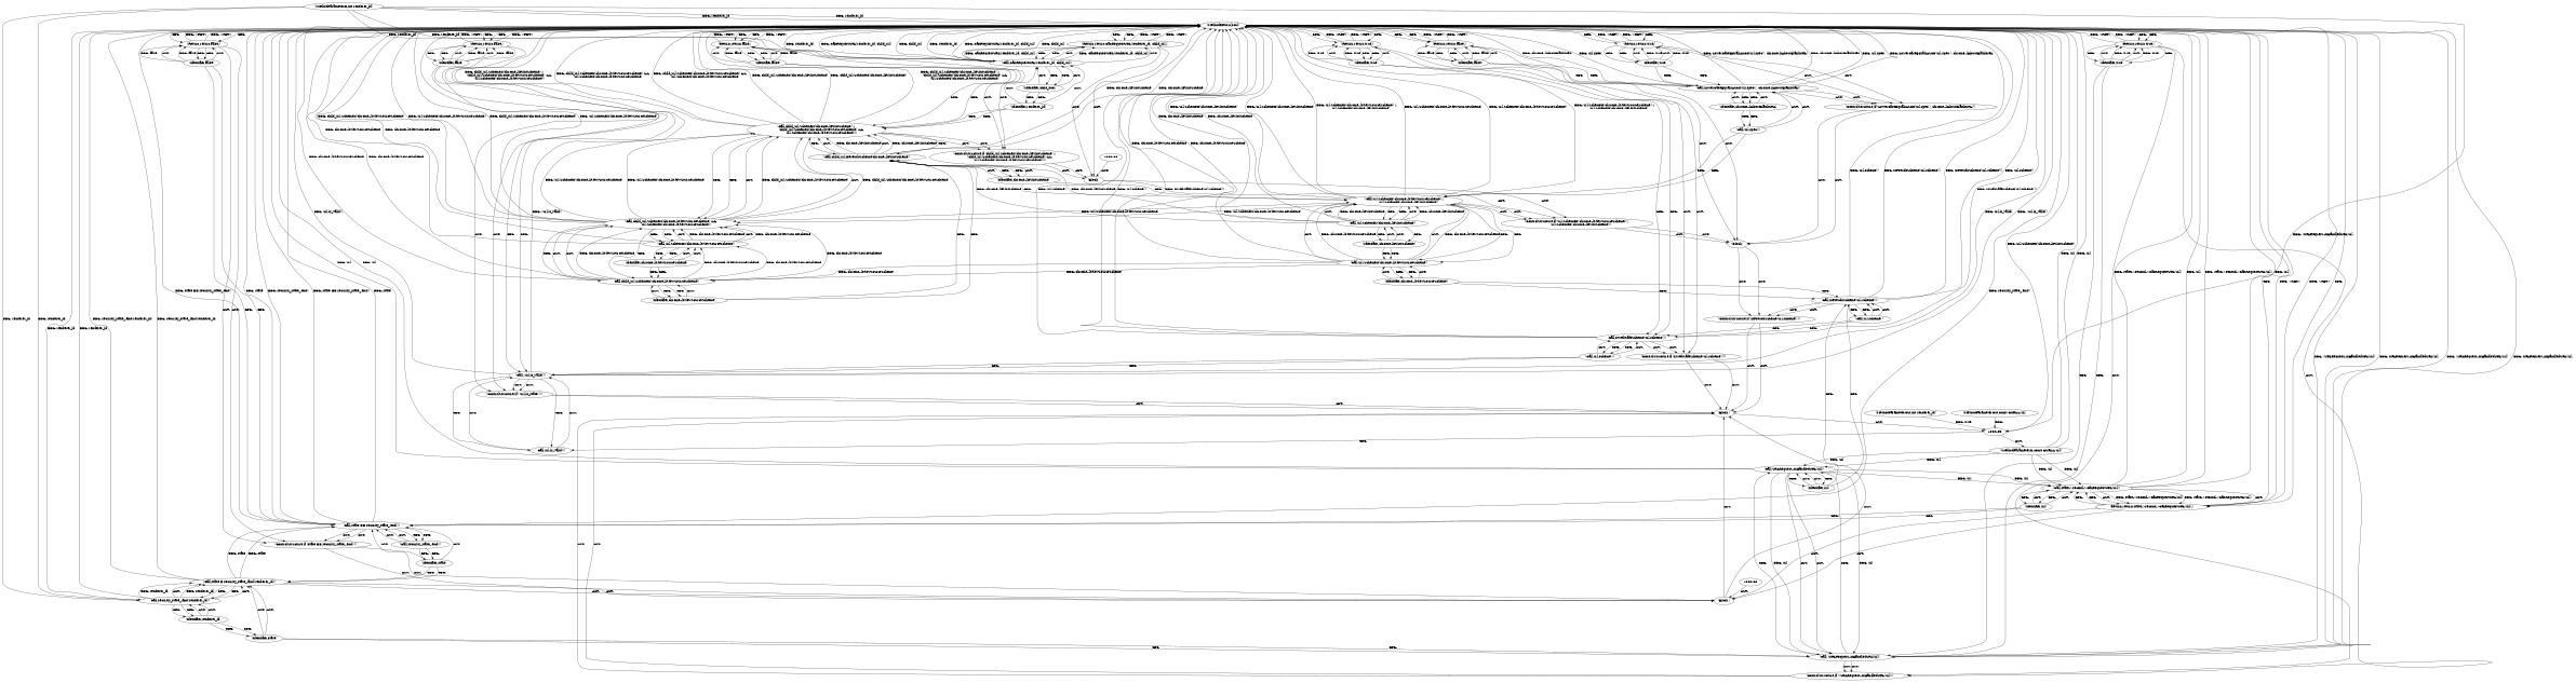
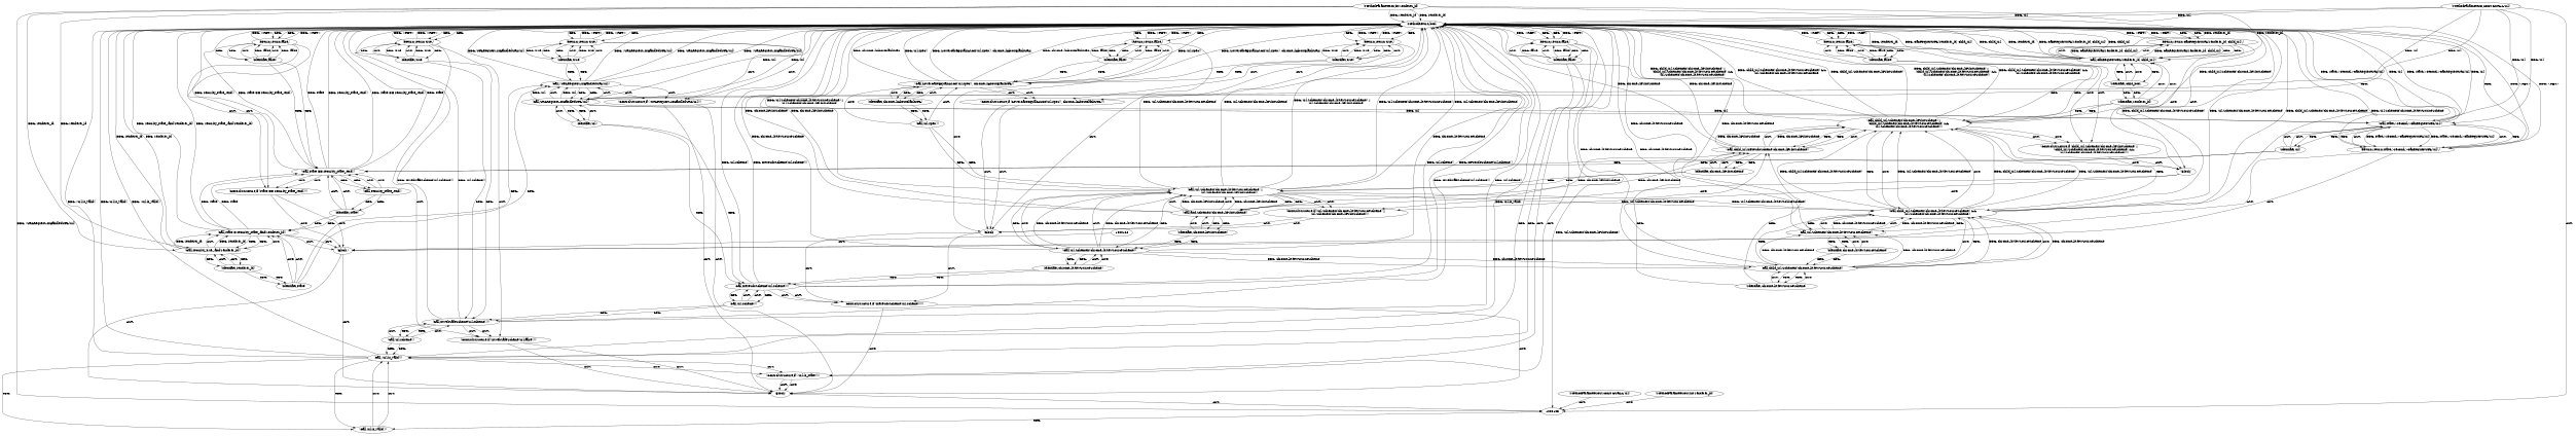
  digraph {
    n1 [label="(MethodReturn,bool)"]
    n2 [label="(Return,return false;)"]
    n3 [label="(Return,return CanRequestURL(renderer_id, child_url);)"]
    n4 [label="(Return,return true;)"]
    n5 [label="(Return,return false;)"]
    n6 [label="(Return,return true;)"]
    n7 [label="(Return,return false;)"]
    n8 [label="(Return,return state->second->CanRequestURL(url);)"]
    n9 [label="(Return,return false;)"]
    n10 [label="(Return,return true;)"]
    1000105
    n12 [label="(ControlStructure,if (child_url.SchemeIs(chrome::kPrintScheme) ||\n          (child_url.SchemeIs(chrome::kViewSourceScheme) &&\n           url.SchemeIs(chrome::kViewSourceScheme))))"]
    n13 [label="(Identifier,false)"]
    n14 [label="(Block,)"]
    n15 [label="(Call,CanRequestURL(renderer_id, child_url))"]
    n16 [label="(ControlStructure,if (LowerCaseEqualsASCII(url.spec(), chrome::kAboutBlankURL)))"]
    n17 [label="(Identifier,true)"]
    n18 [label="(Block,)"]
    n19 [label="(Identifier,false)"]
    n20 [label="(ControlStructure,if (!URLRequest::IsHandledURL(url)))"]
    n21 [label="(Identifier,true)"]
    n22 [label="(ControlStructure,if (state == security_state_.end()))"]
    n23 [label="(Identifier,false)"]
    n24 [label="(Call,state->second->CanRequestURL(url))"]
    n25 [label="(Block,)"]
    n26 [label="(ControlStructure,if (!url.is_state()))"]
    n27 [label="(Identifier,false)"]
-   n28 [label="(ControlStructure,if (IsWebSafeScheme(url.scheme())))"]
+   n28 [label="(ControlStructure,if (IsWebSafeScheme(url.false())))"]
    n29 [label="(Identifier,true)"]
    n30 [label="(Call,url.is_valid())"]
    n31 [label="(Identifier,chrome::kViewSourceScheme)"]
    n32 [label="(Call,url.SchemeIs(chrome::kViewSourceScheme))"]
    n33 [label="(Call,IsPseudoScheme(url.scheme()))"]
    n34 [label="(Call,url.SchemeIs(chrome::kViewSourceScheme) ||\n         url.SchemeIs(chrome::kPrintScheme))"]
    n35 [label="(Call,child_url.SchemeIs(chrome::kViewSourceScheme))"]
    n36 [label="(ControlStructure,if (IsPseudoScheme(url.scheme())))"]
    n37 [label="(Call,url.scheme())"]
    n38 [label="(ControlStructure,if (url.SchemeIs(chrome::kViewSourceScheme) ||\n         url.SchemeIs(chrome::kPrintScheme)))"]
-   n39 [label="(Call,url.SchemeIs(chrome::kPrintScheme))"]
+   n39 [label="(Call,find.SchemeIs(chrome::kPrintScheme))"]
    n40 [label="(Call,child_url.SchemeIs(chrome::kViewSourceScheme) &&\n           url.SchemeIs(chrome::kViewSourceScheme))"]
    n41 [label="(Identifier,chrome::kPrintScheme)"]
    n42 [label="(Call,child_url.IsPseudoScheme(chrome::kPrintScheme))"]
    n43 [label="(Call,child_url.SchemeIs(chrome::kPrintScheme) ||\n          (child_url.SchemeIs(chrome::kViewSourceScheme) &&\n           url.SchemeIs(chrome::kViewSourceScheme)))"]
    n44 [label="(Call,url.SchemeIs(chrome::kViewSourceScheme))"]
    n45 [label="(Identifier,chrome::kViewSourceScheme)"]
    n46 [label="(Identifier,chrome::kPrintScheme)"]
    n47 [label="(Identifier,chrome::kViewSourceScheme)"]
    n48 [label="(MethodParameterIn,const GURL& url)"]
    n49 [label="(Call,URLRequest::IsHandledURL(url))"]
    n50 [label="(Identifier,url)"]
    n51 [label="(Call,!URLRequest::IsHandledURL(url))"]
    n52 [label="(Identifier,url)"]
    n53 [label="(MethodParameterOut,const GURL& url)"]
    n54 [label="(Block,)"]
    n55 [label="(MethodParameterIn,int renderer_id)"]
-   n56 [label="(Call,security_state_.find(renderer_id))"]
+   n56 [label="(Call,security_true_.find(renderer_id))"]
    n57 [label="(Identifier,child_bool)"]
    n58 [label="(Call,state = security_state_.find(renderer_id))"]
    n59 [label="(Identifier,renderer_id)"]
    n60 [label="(MethodParameterOut,int renderer_id)"]
    n61 [label="(Identifier,renderer_id)"]
    n62 [label="(Call,url.spec())"]
    n63 [label="(Call,LowerCaseEqualsASCII(url.spec(), chrome::kAboutBlankURL))"]
    n64 [label="(Identifier,chrome::kAboutBlankURL)"]
    n65 [label="(Call,!url.is_valid())"]
    n66 [label="(Call,state == security_state_.end())"]
    n67 [label="(Call,security_state_.end())"]
    n68 [label="(Identifier,state)"]
    n69 [label="(Identifier,state)"]
    n70 [label="(Call,url.scheme())"]
    n71 [label="(Call,IsWebSafeScheme(url.scheme()))"]
-   1000130
    1000162
    n1 -> n2 [label="CFG: "]
    n1 -> n2 [label="CFG: "]
    n1 -> n3 [label="CFG: "]
    n1 -> n3 [label="CFG: "]
    n1 -> n4 [label="CFG: "]
    n1 -> n4 [label="CFG: "]
    n1 -> n5 [label="CFG: "]
    n1 -> n5 [label="CFG: "]
    n1 -> n6 [label="CFG: "]
    n1 -> n6 [label="CFG: "]
    n1 -> n7 [label="CFG: "]
    n1 -> n7 [label="CFG: "]
    n1 -> n8 [label="CFG: "]
    n1 -> n8 [label="CFG: "]
    n1 -> n9 [label="CFG: "]
    n1 -> n9 [label="CFG: "]
    n1 -> n10 [label="CFG: "]
    n1 -> n10 [label="CFG: "]
    n1 -> 1000105 [label="DDG: url.SchemeIs(chrome::kPrintScheme)"]
    n2 -> n1 [label="DDG: <RET>"]
    n2 -> n1 [label="DDG: <RET>"]
    n2 -> n12 [label="AST: "]
    n2 -> n12 [label="AST: "]
    n2 -> n13 [label="CFG: "]
    n2 -> n13 [label="CFG: "]
    n3 -> n1 [label="DDG: <RET>"]
    n3 -> n1 [label="DDG: <RET>"]
    n3 -> n14 [label="AST: "]
    n3 -> n14 [label="AST: "]
    n3 -> n15 [label="CFG: "]
    n3 -> n15 [label="CFG: "]
    n4 -> n1 [label="DDG: <RET>"]
    n4 -> n1 [label="DDG: <RET>"]
    n4 -> n16 [label="AST: "]
    n4 -> n16 [label="AST: "]
    n4 -> n17 [label="CFG: "]
    n4 -> n17 [label="CFG: "]
    n5 -> n1 [label="DDG: <RET>"]
    n5 -> n1 [label="DDG: <RET>"]
    n5 -> n18 [label="AST: "]
    n5 -> n18 [label="AST: "]
    n5 -> n19 [label="CFG: "]
    n5 -> n19 [label="CFG: "]
    n6 -> n1 [label="DDG: <RET>"]
    n6 -> n1 [label="DDG: <RET>"]
    n6 -> n20 [label="AST: "]
    n6 -> n20 [label="AST: "]
    n6 -> n21 [label="CFG: "]
    n6 -> n21 [label="CFG: "]
    n7 -> n1 [label="DDG: <RET>"]
    n7 -> n1 [label="DDG: <RET>"]
    n7 -> n22 [label="AST: "]
    n7 -> n22 [label="AST: "]
    n7 -> n23 [label="CFG: "]
    n7 -> n23 [label="CFG: "]
    n8 -> n1 [label="DDG: <RET>"]
    n8 -> n1 [label="DDG: <RET>"]
    n8 -> n24 [label="CFG: "]
    n8 -> n24 [label="CFG: "]
    n8 -> n25 [label="AST: "]
    n8 -> n25 [label="AST: "]
    n9 -> n1 [label="DDG: <RET>"]
    n9 -> n1 [label="DDG: <RET>"]
    n9 -> n26 [label="AST: "]
    n9 -> n26 [label="AST: "]
    n9 -> n27 [label="CFG: "]
    n9 -> n27 [label="CFG: "]
    n10 -> n1 [label="DDG: <RET>"]
    n10 -> n1 [label="DDG: <RET>"]
    n10 -> n28 [label="AST: "]
    n10 -> n28 [label="AST: "]
    n10 -> n29 [label="CFG: "]
    n10 -> n29 [label="CFG: "]
    1000105 -> n30 [label="CFG: "]
    n12 -> n14 [label="AST: "]
    n12 -> n14 [label="AST: "]
    n13 -> n2 [label="AST: "]
    n13 -> n2 [label="DDG: false"]
    n13 -> n2 [label="AST: "]
    n13 -> n2 [label="DDG: false"]
    n13 -> n43 [label="CFG: "]
    n13 -> n43 [label="CFG: "]
    n14 -> n38 [label="AST: "]
    n14 -> n38 [label="AST: "]
    n15 -> n1 [label="DDG: renderer_id"]
    n15 -> n1 [label="DDG: CanRequestURL(renderer_id, child_url)"]
    n15 -> n1 [label="DDG: child_url"]
    n15 -> n1 [label="DDG: renderer_id"]
    n15 -> n1 [label="DDG: CanRequestURL(renderer_id, child_url)"]
    n15 -> n1 [label="DDG: child_url"]
    n15 -> n3 [label="AST: "]
    n15 -> n3 [label="DDG: CanRequestURL(renderer_id, child_url)"]
    n15 -> n3 [label="AST: "]
    n15 -> n3 [label="DDG: CanRequestURL(renderer_id, child_url)"]
    n15 -> n57 [label="CFG: "]
    n15 -> n57 [label="CFG: "]
    n16 -> n18 [label="AST: "]
    n16 -> n18 [label="AST: "]
    n17 -> n4 [label="AST: "]
    n17 -> n4 [label="DDG: true"]
    n17 -> n4 [label="AST: "]
    n17 -> n4 [label="DDG: true"]
    n17 -> n63 [label="CFG: "]
    n17 -> n63 [label="CFG: "]
    n18 -> n36 [label="AST: "]
    n18 -> n36 [label="AST: "]
    n19 -> n5 [label="AST: "]
    n19 -> n5 [label="DDG: false"]
    n19 -> n5 [label="AST: "]
    n19 -> n5 [label="DDG: false"]
    n19 -> n63 [label="CFG: "]
    n19 -> n63 [label="CFG: "]
    n20 -> n54 [label="AST: "]
    n20 -> n54 [label="AST: "]
    n21 -> n6 [label="AST: "]
    n21 -> n6 [label="DDG: true"]
    n21 -> n6 [label="AST: "]
    n21 -> n6 [label="DDG: true"]
    n21 -> n51 [label="CFG: "]
    n21 -> n51 [label="CFG: "]
    n22 -> n25 [label="AST: "]
    n22 -> n25 [label="AST: "]
    n23 -> n7 [label="AST: "]
    n23 -> n7 [label="DDG: false"]
    n23 -> n7 [label="AST: "]
    n23 -> n7 [label="DDG: false"]
    n23 -> n66 [label="CFG: "]
    n23 -> n66 [label="CFG: "]
    n24 -> n1 [label="DDG: state->second->CanRequestURL(url)"]
    n24 -> n1 [label="DDG: url"]
    n24 -> n1 [label="DDG: state->second->CanRequestURL(url)"]
    n24 -> n1 [label="DDG: url"]
    n24 -> n8 [label="AST: "]
    n24 -> n8 [label="DDG: state->second->CanRequestURL(url)"]
    n24 -> n8 [label="AST: "]
    n24 -> n8 [label="DDG: state->second->CanRequestURL(url)"]
    n24 -> n52 [label="CFG: "]
    n24 -> n52 [label="CFG: "]
    n25 -> n54 [label="AST: "]
    n25 -> n54 [label="AST: "]
    n26 -> n54 [label="AST: "]
    n26 -> n54 [label="AST: "]
    n27 -> n9 [label="AST: "]
    n27 -> n9 [label="DDG: false"]
    n27 -> n9 [label="AST: "]
    n27 -> n9 [label="DDG: false"]
    n27 -> n65 [label="CFG: "]
    n27 -> n65 [label="CFG: "]
    n28 -> n54 [label="AST: "]
    n28 -> n54 [label="AST: "]
    n29 -> n10 [label="AST: "]
    n29 -> n10 [label="DDG: true"]
    n29 -> n10 [label="AST: "]
    n29 -> n10 [label="DDG: true"]
    n29 -> n71 [label="CFG: "]
    n29 -> n71 [label="CFG: "]
    n30 -> n65 [label="AST: "]
    n30 -> n65 [label="AST: "]
    n31 -> n32 [label="AST: "]
    n31 -> n32 [label="AST: "]
    n31 -> n33 [label="CFG: "]
    n31 -> n33 [label="CFG: "]
    n32 -> n1 [label="DDG: chrome::kViewSourceScheme"]
    n32 -> n1 [label="DDG: chrome::kViewSourceScheme"]
    n32 -> n31 [label="CFG: "]
    n32 -> n31 [label="CFG: "]
    n32 -> n34 [label="AST: "]
    n32 -> n34 [label="DDG: chrome::kViewSourceScheme"]
    n32 -> n34 [label="AST: "]
    n32 -> n34 [label="DDG: chrome::kViewSourceScheme"]
    n32 -> n35 [label="DDG: chrome::kViewSourceScheme"]
    n32 -> n35 [label="DDG: chrome::kViewSourceScheme"]
    n33 -> n1 [label="DDG: url.scheme()"]
    n33 -> n1 [label="DDG: IsPseudoScheme(url.scheme())"]
    n33 -> n1 [label="DDG: url.scheme()"]
    n33 -> n1 [label="DDG: IsPseudoScheme(url.scheme())"]
    n33 -> n36 [label="AST: "]
    n33 -> n36 [label="AST: "]
    n33 -> n37 [label="CFG: "]
    n33 -> n37 [label="CFG: "]
    n34 -> n1 [label="DDG: url.SchemeIs(chrome::kViewSourceScheme)"]
    n34 -> n1 [label="DDG: url.SchemeIs(chrome::kPrintScheme)"]
    n34 -> n1 [label="DDG: url.SchemeIs(chrome::kViewSourceScheme) ||\n         url.SchemeIs(chrome::kPrintScheme)"]
    n34 -> n1 [label="DDG: url.SchemeIs(chrome::kViewSourceScheme)"]
    n34 -> n1 [label="DDG: url.SchemeIs(chrome::kPrintScheme)"]
    n34 -> n1 [label="DDG: url.SchemeIs(chrome::kViewSourceScheme) ||\n         url.SchemeIs(chrome::kPrintScheme)"]
    n34 -> n32 [label="CFG: "]
    n34 -> n32 [label="CFG: "]
    n34 -> n38 [label="AST: "]
    n34 -> n38 [label="AST: "]
    n34 -> n39 [label="CFG: "]
    n34 -> n39 [label="CFG: "]
    n34 -> n40 [label="DDG: url.SchemeIs(chrome::kViewSourceScheme)"]
    n34 -> n40 [label="DDG: url.SchemeIs(chrome::kViewSourceScheme)"]
    n35 -> n1 [label="DDG: chrome::kViewSourceScheme"]
    n35 -> n1 [label="DDG: chrome::kViewSourceScheme"]
    n35 -> n40 [label="AST: "]
    n35 -> n40 [label="DDG: chrome::kViewSourceScheme"]
    n35 -> n40 [label="AST: "]
    n35 -> n40 [label="DDG: chrome::kViewSourceScheme"]
    n35 -> n44 [label="DDG: chrome::kViewSourceScheme"]
    n35 -> n44 [label="DDG: chrome::kViewSourceScheme"]
    n35 -> n45 [label="CFG: "]
    n35 -> n45 [label="CFG: "]
    n36 -> n54 [label="AST: "]
    n36 -> n54 [label="AST: "]
    n37 -> n33 [label="AST: "]
    n37 -> n33 [label="AST: "]
    n37 -> n71 [label="CFG: "]
    n37 -> n71 [label="CFG: "]
    n38 -> n18 [label="AST: "]
    n38 -> n18 [label="AST: "]
    n39 -> n1 [label="DDG: chrome::kPrintScheme"]
    n39 -> n1 [label="DDG: chrome::kPrintScheme"]
    n39 -> n34 [label="AST: "]
    n39 -> n34 [label="DDG: chrome::kPrintScheme"]
    n39 -> n34 [label="AST: "]
    n39 -> n34 [label="DDG: chrome::kPrintScheme"]
    n39 -> n41 [label="CFG: "]
    n39 -> n41 [label="CFG: "]
    n39 -> n42 [label="DDG: chrome::kPrintScheme"]
    n39 -> n42 [label="DDG: chrome::kPrintScheme"]
    n40 -> n1 [label="DDG: child_url.SchemeIs(chrome::kViewSourceScheme)"]
    n40 -> n1 [label="DDG: url.SchemeIs(chrome::kViewSourceScheme)"]
    n40 -> n1 [label="DDG: child_url.SchemeIs(chrome::kViewSourceScheme)"]
    n40 -> n1 [label="DDG: url.SchemeIs(chrome::kViewSourceScheme)"]
    n40 -> n35 [label="CFG: "]
    n40 -> n35 [label="CFG: "]
    n40 -> n43 [label="AST: "]
    n40 -> n43 [label="DDG: child_url.SchemeIs(chrome::kViewSourceScheme)"]
    n40 -> n43 [label="DDG: url.SchemeIs(chrome::kViewSourceScheme)"]
    n40 -> n43 [label="AST: "]
    n40 -> n43 [label="DDG: child_url.SchemeIs(chrome::kViewSourceScheme)"]
    n40 -> n43 [label="DDG: url.SchemeIs(chrome::kViewSourceScheme)"]
    n40 -> n44 [label="CFG: "]
    n40 -> n44 [label="CFG: "]
    n41 -> n32 [label="CFG: "]
    n41 -> n32 [label="CFG: "]
    n41 -> n39 [label="AST: "]
    n41 -> n39 [label="AST: "]
    n42 -> n1 [label="DDG: chrome::kPrintScheme"]
    n42 -> n1 [label="DDG: chrome::kPrintScheme"]
    n42 -> n43 [label="AST: "]
    n42 -> n43 [label="DDG: chrome::kPrintScheme"]
    n42 -> n43 [label="AST: "]
    n42 -> n43 [label="DDG: chrome::kPrintScheme"]
    n42 -> n46 [label="CFG: "]
    n42 -> n46 [label="CFG: "]
    n43 -> n1 [label="DDG: child_url.SchemeIs(chrome::kPrintScheme)"]
    n43 -> n1 [label="DDG: child_url.SchemeIs(chrome::kPrintScheme) ||\n          (child_url.SchemeIs(chrome::kViewSourceScheme) &&\n           url.SchemeIs(chrome::kViewSourceScheme))"]
    n43 -> n1 [label="DDG: child_url.SchemeIs(chrome::kViewSourceScheme) &&\n           url.SchemeIs(chrome::kViewSourceScheme)"]
    n43 -> n1 [label="DDG: child_url.SchemeIs(chrome::kPrintScheme)"]
    n43 -> n1 [label="DDG: child_url.SchemeIs(chrome::kPrintScheme) ||\n          (child_url.SchemeIs(chrome::kViewSourceScheme) &&\n           url.SchemeIs(chrome::kViewSourceScheme))"]
    n43 -> n1 [label="DDG: child_url.SchemeIs(chrome::kViewSourceScheme) &&\n           url.SchemeIs(chrome::kViewSourceScheme)"]
    n43 -> n12 [label="AST: "]
    n43 -> n12 [label="AST: "]
    n43 -> n40 [label="CFG: "]
    n43 -> n40 [label="CFG: "]
    n43 -> n42 [label="CFG: "]
    n43 -> n42 [label="CFG: "]
    n44 -> n1 [label="DDG: chrome::kViewSourceScheme"]
    n44 -> n1 [label="DDG: chrome::kViewSourceScheme"]
    n44 -> n40 [label="AST: "]
    n44 -> n40 [label="DDG: chrome::kViewSourceScheme"]
    n44 -> n40 [label="AST: "]
    n44 -> n40 [label="DDG: chrome::kViewSourceScheme"]
    n44 -> n47 [label="CFG: "]
    n44 -> n47 [label="CFG: "]
    n45 -> n35 [label="AST: "]
    n45 -> n35 [label="AST: "]
    n45 -> n42 [label="CFG: "]
    n45 -> n42 [label="CFG: "]
    n46 -> n34 [label="CFG: "]
    n46 -> n34 [label="CFG: "]
    n46 -> n42 [label="AST: "]
    n46 -> n42 [label="AST: "]
    n47 -> n35 [label="CFG: "]
    n47 -> n35 [label="CFG: "]
    n47 -> n44 [label="AST: "]
    n47 -> n44 [label="AST: "]
    n48 -> n1 [label="DDG: url"]
    n48 -> n1 [label="DDG: url"]
-   1000105 -> n48 [label="AST: "]
+   n48 -> 1000105 [label="AST: "]
    n48 -> n24 [label="DDG: url"]
    n48 -> n24 [label="DDG: url"]
    n48 -> n49 [label="DDG: url"]
    n48 -> n49 [label="DDG: url"]
    n49 -> n1 [label="DDG: url"]
    n49 -> n1 [label="DDG: url"]
    n49 -> n24 [label="DDG: url"]
    n49 -> n24 [label="DDG: url"]
    n49 -> n50 [label="CFG: "]
    n49 -> n50 [label="CFG: "]
    n49 -> n51 [label="AST: "]
    n49 -> n51 [label="DDG: url"]
    n49 -> n51 [label="AST: "]
    n49 -> n51 [label="DDG: url"]
    n50 -> n33 [label="CFG: "]
    n50 -> n33 [label="CFG: "]
    n50 -> n49 [label="AST: "]
    n50 -> n49 [label="AST: "]
    n51 -> n1 [label="DDG: !URLRequest::IsHandledURL(url)"]
    n51 -> n1 [label="DDG: URLRequest::IsHandledURL(url)"]
    n51 -> n1 [label="DDG: !URLRequest::IsHandledURL(url)"]
    n51 -> n1 [label="DDG: URLRequest::IsHandledURL(url)"]
    n51 -> n20 [label="AST: "]
    n51 -> n20 [label="AST: "]
    n51 -> n49 [label="CFG: "]
    n51 -> n49 [label="CFG: "]
    n52 -> n24 [label="AST: "]
    n52 -> n24 [label="AST: "]
    n52 -> n66 [label="CFG: "]
    n52 -> n66 [label="CFG: "]
-   n53 -> 1000105 [label="DDG: "]
+   n53 -> 1000105 [label="AST: "]
    n54 -> 1000105 [label="AST: "]
    n55 -> n1 [label="DDG: renderer_id"]
    n55 -> n1 [label="DDG: renderer_id"]
    n55 -> 1000105 [label="DDG: !URLRequest::IsHandledURL(url)"]
    n55 -> n15 [label="DDG: renderer_id"]
    n55 -> n15 [label="DDG: renderer_id"]
    n55 -> n56 [label="DDG: renderer_id"]
    n55 -> n56 [label="DDG: renderer_id"]
    n56 -> n1 [label="DDG: renderer_id"]
    n56 -> n1 [label="DDG: renderer_id"]
    n56 -> n58 [label="AST: "]
    n56 -> n58 [label="DDG: renderer_id"]
    n56 -> n58 [label="AST: "]
    n56 -> n58 [label="DDG: renderer_id"]
    n56 -> n59 [label="CFG: "]
    n56 -> n59 [label="CFG: "]
    n57 -> n15 [label="AST: "]
    n57 -> n15 [label="AST: "]
    n57 -> n61 [label="CFG: "]
    n57 -> n61 [label="CFG: "]
    n58 -> n1 [label="DDG: security_state_.find(renderer_id)"]
    n58 -> n1 [label="DDG: security_state_.find(renderer_id)"]
    n58 -> n25 [label="AST: "]
    n58 -> n25 [label="AST: "]
    n58 -> n56 [label="CFG: "]
    n58 -> n56 [label="CFG: "]
    n58 -> n66 [label="DDG: state"]
    n58 -> n66 [label="DDG: state"]
    n59 -> n56 [label="AST: "]
    n59 -> n56 [label="AST: "]
    n59 -> n68 [label="CFG: "]
    n59 -> n68 [label="CFG: "]
-   n60 -> 1000105 [label="DDG: true"]
+   n60 -> 1000105 [label="AST: "]
    n61 -> n15 [label="AST: "]
    n61 -> n15 [label="AST: "]
    n61 -> n43 [label="CFG: "]
    n61 -> n43 [label="CFG: "]
    n62 -> n34 [label="CFG: "]
    n62 -> n34 [label="CFG: "]
    n62 -> n63 [label="AST: "]
    n62 -> n63 [label="AST: "]
    n63 -> n1 [label="DDG: chrome::kAboutBlankURL"]
    n63 -> n1 [label="DDG: url.spec()"]
    n63 -> n1 [label="DDG: LowerCaseEqualsASCII(url.spec(), chrome::kAboutBlankURL)"]
    n63 -> n1 [label="DDG: chrome::kAboutBlankURL"]
    n63 -> n1 [label="DDG: url.spec()"]
    n63 -> n1 [label="DDG: LowerCaseEqualsASCII(url.spec(), chrome::kAboutBlankURL)"]
    n63 -> n16 [label="AST: "]
    n63 -> n16 [label="AST: "]
    n63 -> n64 [label="CFG: "]
    n63 -> n64 [label="CFG: "]
    n64 -> n62 [label="CFG: "]
    n64 -> n62 [label="CFG: "]
    n64 -> n63 [label="AST: "]
    n64 -> n63 [label="AST: "]
    n65 -> n1 [label="DDG: !url.is_valid()"]
    n65 -> n1 [label="DDG: url.is_valid()"]
    n65 -> n1 [label="DDG: !url.is_valid()"]
    n65 -> n1 [label="DDG: url.is_valid()"]
    n65 -> n26 [label="AST: "]
    n65 -> n26 [label="AST: "]
    n65 -> n30 [label="CFG: "]
    n65 -> n30 [label="CFG: "]
    n66 -> n1 [label="DDG: state"]
    n66 -> n1 [label="DDG: security_state_.end()"]
    n66 -> n1 [label="DDG: state == security_state_.end()"]
    n66 -> n1 [label="DDG: state"]
    n66 -> n1 [label="DDG: security_state_.end()"]
    n66 -> n1 [label="DDG: state == security_state_.end()"]
    n66 -> n22 [label="AST: "]
    n66 -> n22 [label="AST: "]
    n66 -> n67 [label="CFG: "]
    n66 -> n67 [label="CFG: "]
    n67 -> n66 [label="AST: "]
    n67 -> n66 [label="AST: "]
    n67 -> n69 [label="CFG: "]
    n67 -> n69 [label="CFG: "]
    n68 -> n51 [label="CFG: "]
    n68 -> n51 [label="CFG: "]
    n68 -> n58 [label="AST: "]
    n68 -> n58 [label="AST: "]
    n69 -> n58 [label="CFG: "]
    n69 -> n58 [label="CFG: "]
    n69 -> n66 [label="AST: "]
    n69 -> n66 [label="AST: "]
    n70 -> n65 [label="CFG: "]
    n70 -> n65 [label="CFG: "]
    n70 -> n71 [label="AST: "]
    n70 -> n71 [label="AST: "]
    n71 -> n1 [label="DDG: IsWebSafeScheme(url.scheme())"]
    n71 -> n1 [label="DDG: url.scheme()"]
    n71 -> n1 [label="DDG: IsWebSafeScheme(url.scheme())"]
    n71 -> n1 [label="DDG: url.scheme()"]
    n71 -> n28 [label="AST: "]
    n71 -> n28 [label="AST: "]
    n71 -> n70 [label="CFG: "]
    n71 -> n70 [label="CFG: "]
-   1000130 -> n14 [label="AST: "]
    1000162 -> n25 [label="AST: "]
  }
